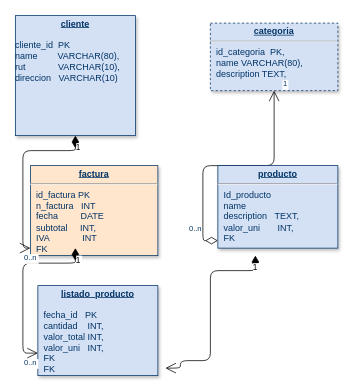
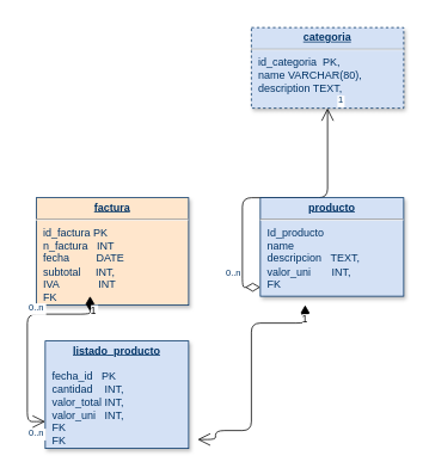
  <mxCell id="0" />
  <mxCell id="1" parent="0" />
  <mxCell id="2" value="&lt;p style=&quot;margin: 0px ; margin-top: 4px ; text-align: center ; text-decoration: underline&quot;&gt;&lt;b&gt;listado_producto&lt;/b&gt;&lt;/p&gt;&lt;p style=&quot;margin: 0px ; margin-left: 8px&quot;&gt;&lt;br&gt;&lt;/p&gt;&lt;p style=&quot;margin: 0px ; margin-left: 8px&quot;&gt;fecha_id&amp;nbsp; &amp;nbsp;PK&lt;br&gt;cantidad&amp;nbsp; &amp;nbsp; INT,&lt;/p&gt;&lt;p style=&quot;margin: 0px ; margin-left: 8px&quot;&gt;valor_total INT,&lt;/p&gt;&lt;p style=&quot;margin: 0px ; margin-left: 8px&quot;&gt;valor_uni&amp;nbsp; &amp;nbsp;INT,&lt;/p&gt;&lt;p style=&quot;margin: 0px ; margin-left: 8px&quot;&gt;FK&lt;/p&gt;&lt;p style=&quot;margin: 0px ; margin-left: 8px&quot;&gt;FK&lt;/p&gt;" style="verticalAlign=top;align=left;overflow=fill;fontSize=12;fontFamily=Helvetica;html=1;strokeColor=#003366;shadow=1;fillColor=#D4E1F5;fontColor=#003366" parent="1" vertex="1"><mxGeometry x="50" y="380" width="160" height="120" as="geometry" /></mxCell>
  <mxCell id="3" value="&lt;p style=&quot;margin: 0px ; margin-top: 4px ; text-align: center ; text-decoration: underline&quot;&gt;&lt;b&gt;factura&lt;/b&gt;&lt;/p&gt;&lt;hr&gt;&lt;p style=&quot;margin: 0px ; margin-left: 8px&quot;&gt;id_factura PK&lt;/p&gt;&lt;p style=&quot;margin: 0px ; margin-left: 8px&quot;&gt;n_factura&amp;nbsp; &amp;nbsp;INT&lt;/p&gt;&lt;p style=&quot;margin: 0px ; margin-left: 8px&quot;&gt;fecha&amp;nbsp; &amp;nbsp; &amp;nbsp; &amp;nbsp; &amp;nbsp;DATE&amp;nbsp;&lt;/p&gt;&lt;p style=&quot;margin: 0px ; margin-left: 8px&quot;&gt;subtotal&amp;nbsp; &amp;nbsp; &amp;nbsp;INT,&lt;/p&gt;&lt;p style=&quot;margin: 0px ; margin-left: 8px&quot;&gt;IVA&amp;nbsp; &amp;nbsp; &amp;nbsp; &amp;nbsp; &amp;nbsp; &amp;nbsp; &amp;nbsp;INT&lt;/p&gt;&lt;p style=&quot;margin: 0px ; margin-left: 8px&quot;&gt;FK&lt;/p&gt;" style="verticalAlign=top;align=left;overflow=fill;fontSize=12;fontFamily=Helvetica;html=1;strokeColor=#003366;shadow=1;fillColor=#ffe6cc;fontColor=#003366;" parent="1" vertex="1"><mxGeometry x="40" y="220" width="170" height="120" as="geometry" /></mxCell>
- <mxCell id="4" value="&lt;p style=&quot;margin: 0px ; margin-top: 4px ; text-align: center ; text-decoration: underline&quot;&gt;&lt;b&gt;cliente&lt;/b&gt;&lt;/p&gt;&lt;br&gt;cliente_id&amp;nbsp; PK&lt;br&gt;name&amp;nbsp; &amp;nbsp; &amp;nbsp; &amp;nbsp; VARCHAR(80),&lt;br&gt;rut&amp;nbsp; &amp;nbsp; &amp;nbsp; &amp;nbsp; &amp;nbsp; &amp;nbsp; &amp;nbsp;VARCHAR(10),&lt;br&gt;direccion&amp;nbsp; &amp;nbsp;VARCHAR(10)&amp;nbsp;" style="verticalAlign=top;align=left;overflow=fill;fontSize=12;fontFamily=Helvetica;html=1;strokeColor=#003366;shadow=1;fillColor=#D4E1F5;fontColor=#003366" parent="1" vertex="1"><mxGeometry x="20" y="20" width="160" height="160" as="geometry" /></mxCell>
- <mxCell id="5" value="1" style="endArrow=open;endSize=12;startArrow=diamondThin;startSize=14;startFill=1;edgeStyle=orthogonalEdgeStyle;align=left;verticalAlign=bottom;" parent="1" source="4" target="3" edge="1"><mxGeometry x="-0.818" y="5.0" relative="1" as="geometry"><mxPoint x="90" y="520" as="sourcePoint" /><mxPoint x="250" y="520" as="targetPoint" /><mxPoint as="offset" /><Array as="points"><mxPoint x="100" y="200" /><mxPoint x="30" y="200" /><mxPoint x="30" y="330" /></Array></mxGeometry></mxCell>
  <mxCell id="6" value="1" style="endArrow=open;endSize=12;startArrow=diamondThin;startSize=14;startFill=1;edgeStyle=orthogonalEdgeStyle;align=left;verticalAlign=bottom;" edge="1" parent="1"><mxGeometry x="-0.818" y="5.0" relative="1" as="geometry"><mxPoint x="100" y="330" as="sourcePoint" /><mxPoint x="50" y="470" as="targetPoint" /><mxPoint as="offset" /><Array as="points"><mxPoint x="100" y="350" /><mxPoint x="30" y="350" /><mxPoint x="30" y="470" /><mxPoint x="40" y="470" /></Array></mxGeometry></mxCell>
  <mxCell id="7" value="&lt;p style=&quot;margin: 0px ; margin-top: 4px ; text-align: center ; text-decoration: underline&quot;&gt;&lt;b&gt;categoria&lt;/b&gt;&lt;/p&gt;&lt;hr&gt;&lt;p style=&quot;margin: 0px ; margin-left: 8px&quot;&gt;id_categoria&amp;nbsp; PK,&lt;/p&gt;&lt;p style=&quot;margin: 0px ; margin-left: 8px&quot;&gt;name VARCHAR(80),&lt;/p&gt;&lt;p style=&quot;margin: 0px ; margin-left: 8px&quot;&gt;description TEXT,&lt;/p&gt;&lt;p style=&quot;margin: 0px ; margin-left: 8px&quot;&gt;&lt;br&gt;&lt;/p&gt;&lt;p style=&quot;margin: 0px ; margin-left: 8px&quot;&gt;&lt;br&gt;&lt;/p&gt;" style="verticalAlign=top;align=left;overflow=fill;fontSize=12;fontFamily=Helvetica;html=1;strokeColor=#003366;shadow=1;fillColor=#D4E1F5;fontColor=#003366;dashed=1;" vertex="1" parent="1"><mxGeometry x="280" y="30" width="170" height="90" as="geometry" /></mxCell>
  <mxCell id="8" value="" style="endArrow=open;endSize=12;startArrow=diamondThin;startSize=14;startFill=0;edgeStyle=orthogonalEdgeStyle;entryX=0.5;entryY=1;entryDx=0;entryDy=0;exitX=1;exitY=1;exitDx=0;exitDy=0;" edge="1" parent="1" source="13" target="7"><mxGeometry x="409.36" y="370" as="geometry"><mxPoint x="280" y="310" as="sourcePoint" /><mxPoint x="370" y="140" as="targetPoint" /><Array as="points"><mxPoint x="270" y="320" /><mxPoint x="270" y="220" /><mxPoint x="365" y="220" /></Array></mxGeometry></mxCell>
  <mxCell id="9" value="1" style="resizable=0;align=right;verticalAlign=top;labelBackgroundColor=#ffffff;fontSize=10;strokeColor=#003366;shadow=1;fillColor=#D4E1F5;fontColor=#003366" connectable="0" vertex="1" parent="8"><mxGeometry x="1" relative="1" as="geometry"><mxPoint x="18.92" y="-21.96" as="offset" /></mxGeometry></mxCell>
- <mxCell id="10" value="&lt;p style=&quot;margin: 0px ; margin-top: 4px ; text-align: center ; text-decoration: underline&quot;&gt;&lt;b&gt;producto&lt;/b&gt;&lt;/p&gt;&lt;hr&gt;&lt;p style=&quot;margin: 0px ; margin-left: 8px&quot;&gt;Id_producto&lt;/p&gt;&lt;p style=&quot;margin: 0px ; margin-left: 8px&quot;&gt;name&lt;/p&gt;&lt;p style=&quot;margin: 0px ; margin-left: 8px&quot;&gt;description&amp;nbsp; &amp;nbsp;TEXT,&lt;/p&gt;&lt;p style=&quot;margin: 0px ; margin-left: 8px&quot;&gt;valor_uni&amp;nbsp; &amp;nbsp; &amp;nbsp; &amp;nbsp;INT,&lt;/p&gt;&lt;p style=&quot;margin: 0px ; margin-left: 8px&quot;&gt;FK&lt;/p&gt;" style="verticalAlign=top;align=left;overflow=fill;fontSize=12;fontFamily=Helvetica;html=1;strokeColor=#003366;shadow=1;fillColor=#D4E1F5;fontColor=#003366" vertex="1" parent="1"><mxGeometry x="290" y="220" width="160" height="110" as="geometry" /></mxCell>
+ <mxCell id="10" value="&lt;p style=&quot;margin: 0px ; margin-top: 4px ; text-align: center ; text-decoration: underline&quot;&gt;&lt;b&gt;producto&lt;/b&gt;&lt;/p&gt;&lt;hr&gt;&lt;p style=&quot;margin: 0px ; margin-left: 8px&quot;&gt;Id_producto&lt;/p&gt;&lt;p style=&quot;margin: 0px ; margin-left: 8px&quot;&gt;name&lt;/p&gt;&lt;p style=&quot;margin: 0px ; margin-left: 8px&quot;&gt;descripcion&amp;nbsp; &amp;nbsp;TEXT,&lt;/p&gt;&lt;p style=&quot;margin: 0px ; margin-left: 8px&quot;&gt;valor_uni&amp;nbsp; &amp;nbsp; &amp;nbsp; &amp;nbsp;INT,&lt;/p&gt;&lt;p style=&quot;margin: 0px ; margin-left: 8px&quot;&gt;FK&lt;/p&gt;" style="verticalAlign=top;align=left;overflow=fill;fontSize=12;fontFamily=Helvetica;html=1;strokeColor=#003366;shadow=1;fillColor=#D4E1F5;fontColor=#003366" vertex="1" parent="1"><mxGeometry x="290" y="220" width="160" height="110" as="geometry" /></mxCell>
  <mxCell id="11" value="0..n" style="resizable=0;align=left;verticalAlign=top;labelBackgroundColor=#ffffff;fontSize=10;strokeColor=#003366;shadow=1;fillColor=#D4E1F5;fontColor=#003366" connectable="0" vertex="1" parent="1"><mxGeometry x="30" y="470" as="geometry" /></mxCell>
  <mxCell id="12" value="0..n" style="resizable=0;align=left;verticalAlign=top;labelBackgroundColor=#ffffff;fontSize=10;strokeColor=#003366;shadow=1;fillColor=#D4E1F5;fontColor=#003366" connectable="0" vertex="1" parent="1"><mxGeometry x="30" y="330" as="geometry" /></mxCell>
  <mxCell id="13" value="&lt;span style=&quot;color: rgb(0, 51, 102); font-family: helvetica; font-size: 10px; font-style: normal; font-weight: 400; letter-spacing: normal; text-align: left; text-indent: 0px; text-transform: none; word-spacing: 0px; background-color: rgb(255, 255, 255); display: inline; float: none;&quot;&gt;0..n&lt;/span&gt;" style="text;whiteSpace=wrap;html=1;" vertex="1" parent="1"><mxGeometry x="250" y="290" width="40" height="30" as="geometry" /></mxCell>
  <mxCell id="14" value="1" style="endArrow=open;endSize=12;startArrow=diamondThin;startSize=14;startFill=1;edgeStyle=orthogonalEdgeStyle;align=left;verticalAlign=bottom;" edge="1" parent="1"><mxGeometry x="-0.818" y="5.0" relative="1" as="geometry"><mxPoint x="340" y="340" as="sourcePoint" /><mxPoint x="220" y="490" as="targetPoint" /><mxPoint as="offset" /><Array as="points"><mxPoint x="340" y="360" /><mxPoint x="280" y="360" /><mxPoint x="280" y="480" /><mxPoint x="240" y="480" /></Array></mxGeometry></mxCell>
